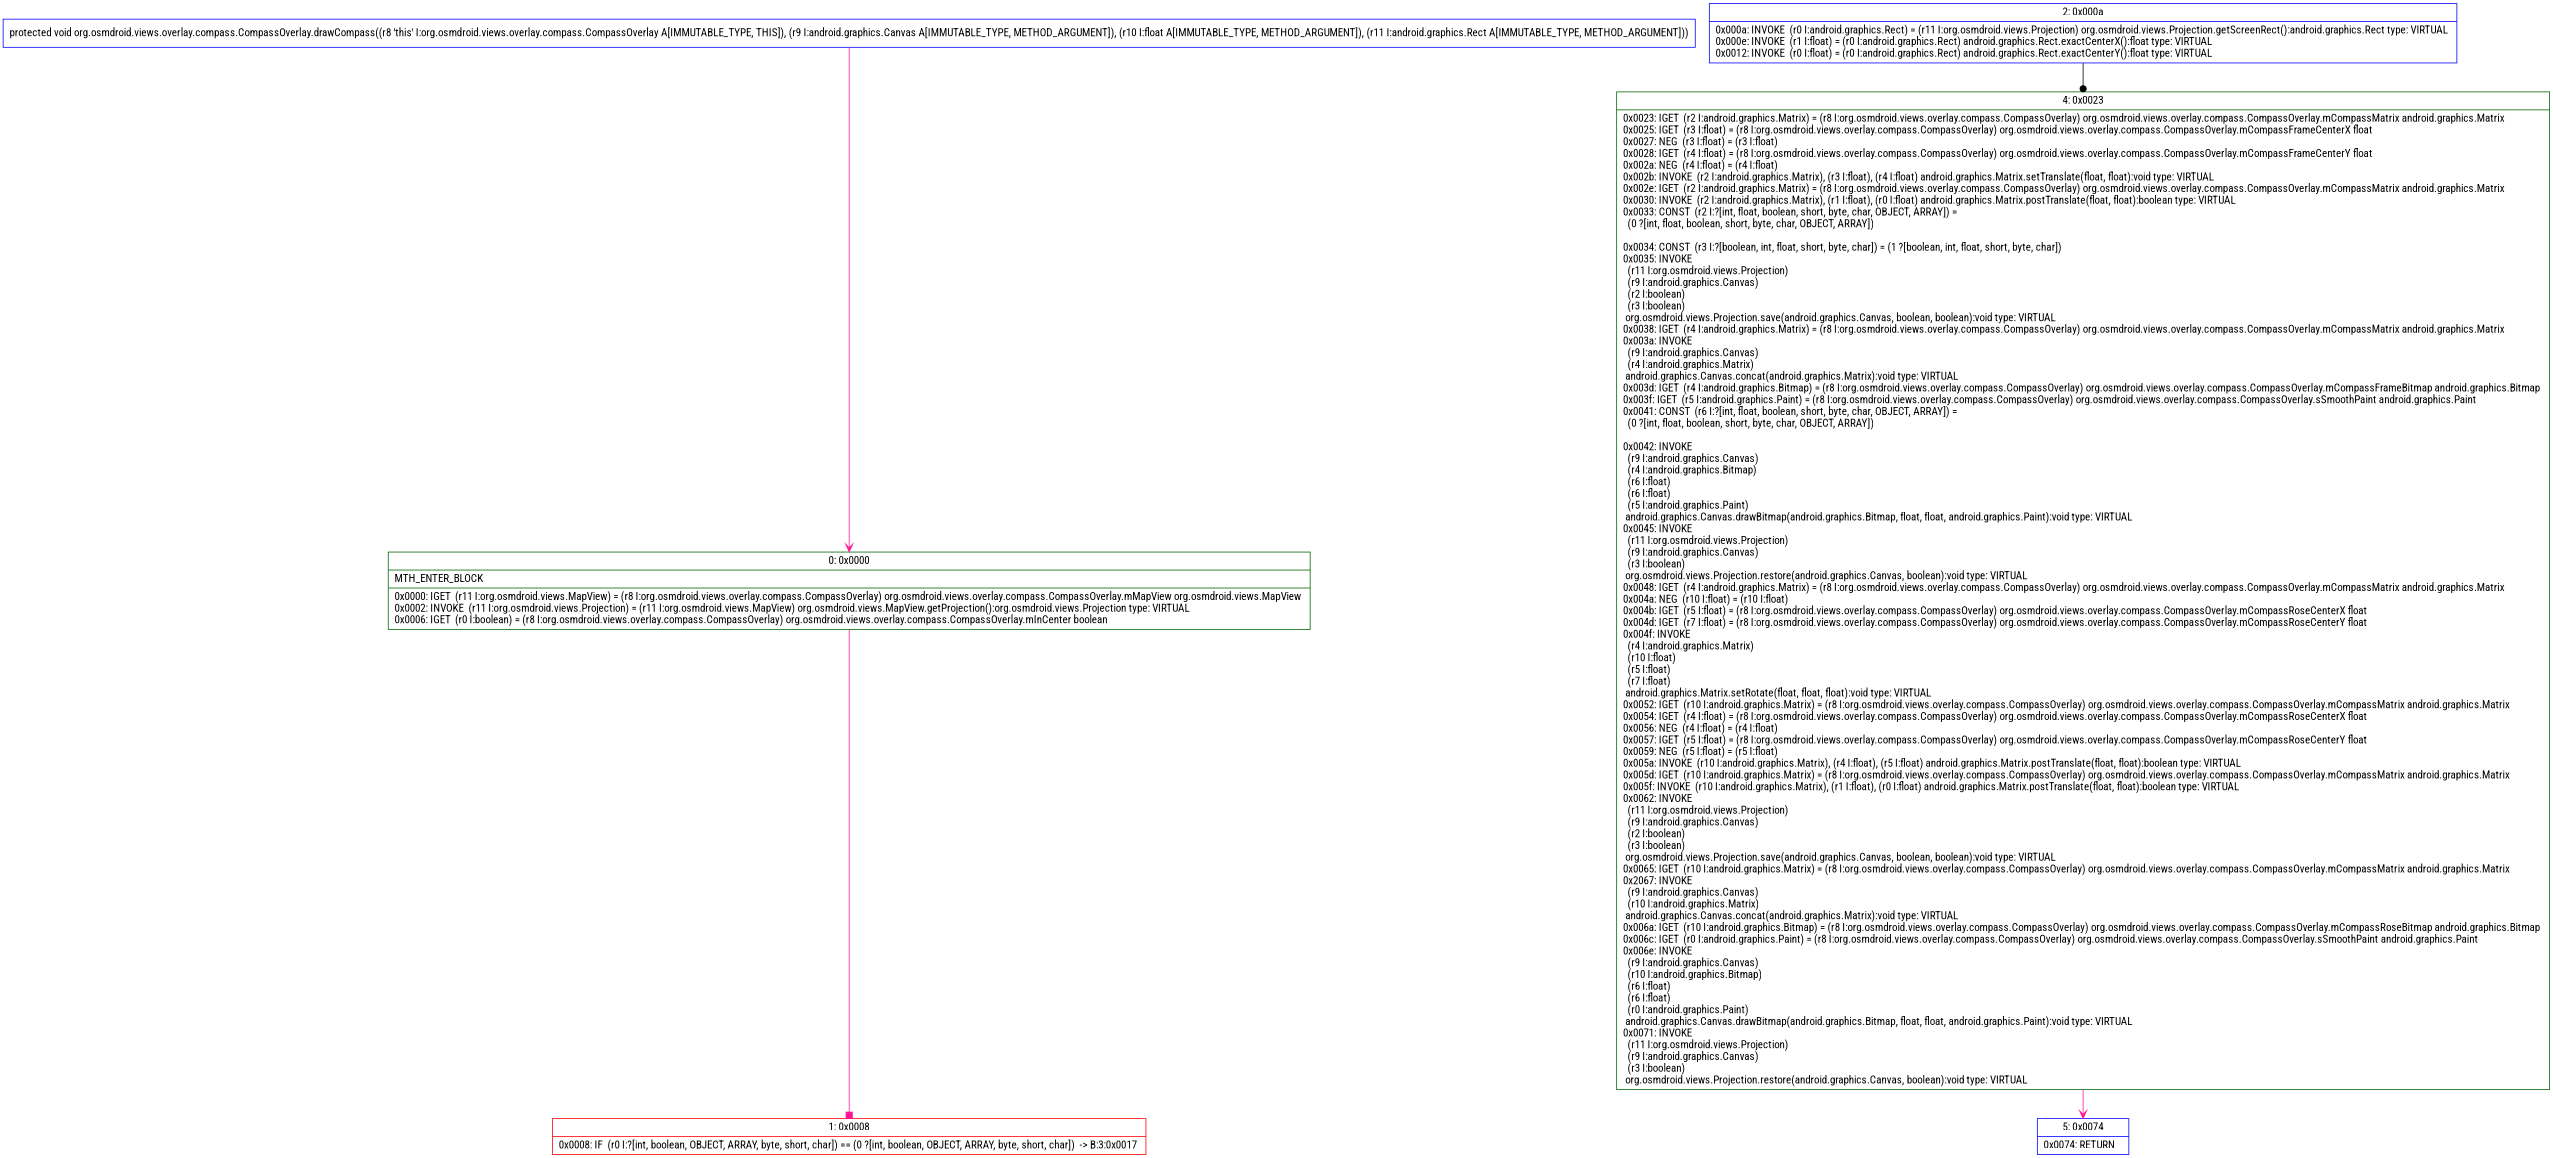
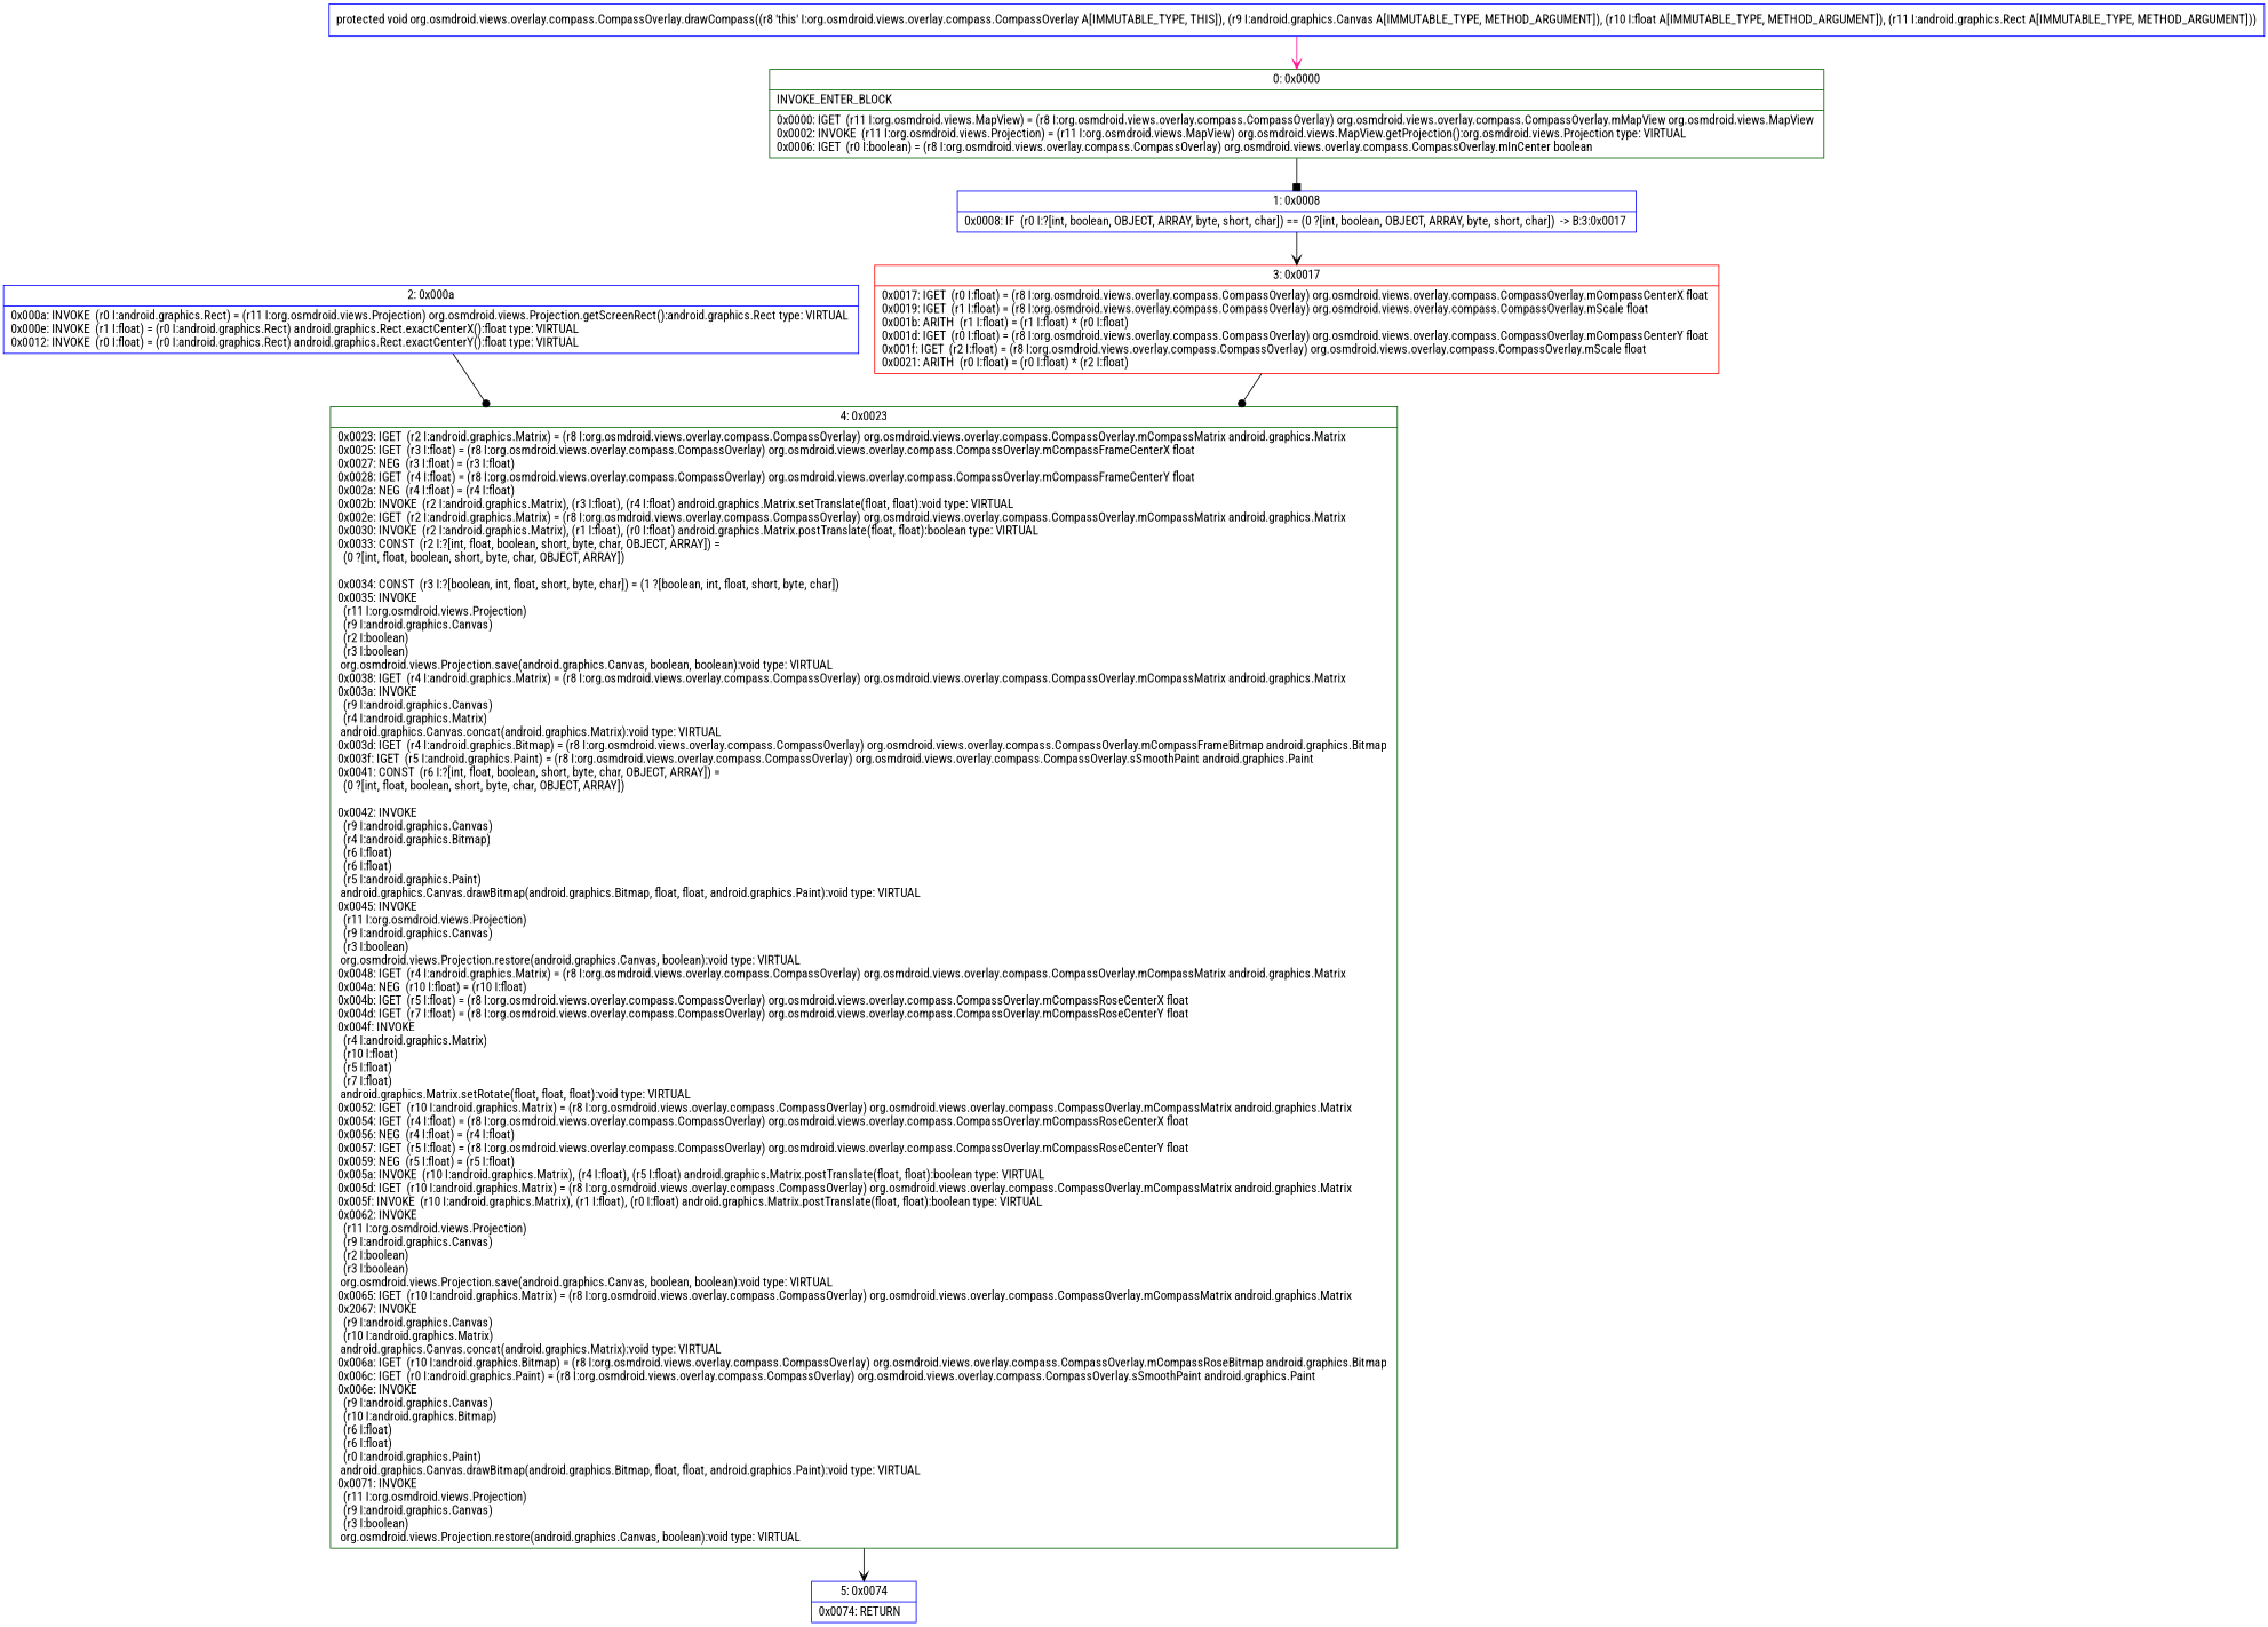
  digraph {
    fontname="Roboto Condensed"
    node [color=blue fontname="Roboto Condensed" shape=record]
    edge [arrowhead=vee color=black fontname="Roboto Condensed"]
-   n1 [color=darkgreen label="{0\:\ 0x0000|MTH_ENTER_BLOCK\l|0x0000: IGET  (r11 I:org.osmdroid.views.MapView) = (r8 I:org.osmdroid.views.overlay.compass.CompassOverlay) org.osmdroid.views.overlay.compass.CompassOverlay.mMapView org.osmdroid.views.MapView \l0x0002: INVOKE  (r11 I:org.osmdroid.views.Projection) = (r11 I:org.osmdroid.views.MapView) org.osmdroid.views.MapView.getProjection():org.osmdroid.views.Projection type: VIRTUAL \l0x0006: IGET  (r0 I:boolean) = (r8 I:org.osmdroid.views.overlay.compass.CompassOverlay) org.osmdroid.views.overlay.compass.CompassOverlay.mInCenter boolean \l}"]
-   n2 [color=red label="{1\:\ 0x0008|0x0008: IF  (r0 I:?[int, boolean, OBJECT, ARRAY, byte, short, char]) == (0 ?[int, boolean, OBJECT, ARRAY, byte, short, char])  \-\> B:3:0x0017 \l}"]
+   n1 [color=darkgreen label="{0\:\ 0x0000|INVOKE_ENTER_BLOCK\l|0x0000: IGET  (r11 I:org.osmdroid.views.MapView) = (r8 I:org.osmdroid.views.overlay.compass.CompassOverlay) org.osmdroid.views.overlay.compass.CompassOverlay.mMapView org.osmdroid.views.MapView \l0x0002: INVOKE  (r11 I:org.osmdroid.views.Projection) = (r11 I:org.osmdroid.views.MapView) org.osmdroid.views.MapView.getProjection():org.osmdroid.views.Projection type: VIRTUAL \l0x0006: IGET  (r0 I:boolean) = (r8 I:org.osmdroid.views.overlay.compass.CompassOverlay) org.osmdroid.views.overlay.compass.CompassOverlay.mInCenter boolean \l}"]
+   n2 [label="{1\:\ 0x0008|0x0008: IF  (r0 I:?[int, boolean, OBJECT, ARRAY, byte, short, char]) == (0 ?[int, boolean, OBJECT, ARRAY, byte, short, char])  \-\> B:3:0x0017 \l}"]
+   n3 [color=red label="{3\:\ 0x0017|0x0017: IGET  (r0 I:float) = (r8 I:org.osmdroid.views.overlay.compass.CompassOverlay) org.osmdroid.views.overlay.compass.CompassOverlay.mCompassCenterX float \l0x0019: IGET  (r1 I:float) = (r8 I:org.osmdroid.views.overlay.compass.CompassOverlay) org.osmdroid.views.overlay.compass.CompassOverlay.mScale float \l0x001b: ARITH  (r1 I:float) = (r1 I:float) * (r0 I:float) \l0x001d: IGET  (r0 I:float) = (r8 I:org.osmdroid.views.overlay.compass.CompassOverlay) org.osmdroid.views.overlay.compass.CompassOverlay.mCompassCenterY float \l0x001f: IGET  (r2 I:float) = (r8 I:org.osmdroid.views.overlay.compass.CompassOverlay) org.osmdroid.views.overlay.compass.CompassOverlay.mScale float \l0x0021: ARITH  (r0 I:float) = (r0 I:float) * (r2 I:float) \l}"]
    n4 [label="{2\:\ 0x000a|0x000a: INVOKE  (r0 I:android.graphics.Rect) = (r11 I:org.osmdroid.views.Projection) org.osmdroid.views.Projection.getScreenRect():android.graphics.Rect type: VIRTUAL \l0x000e: INVOKE  (r1 I:float) = (r0 I:android.graphics.Rect) android.graphics.Rect.exactCenterX():float type: VIRTUAL \l0x0012: INVOKE  (r0 I:float) = (r0 I:android.graphics.Rect) android.graphics.Rect.exactCenterY():float type: VIRTUAL \l}"]
    n5 [color=darkgreen label="{4\:\ 0x0023|0x0023: IGET  (r2 I:android.graphics.Matrix) = (r8 I:org.osmdroid.views.overlay.compass.CompassOverlay) org.osmdroid.views.overlay.compass.CompassOverlay.mCompassMatrix android.graphics.Matrix \l0x0025: IGET  (r3 I:float) = (r8 I:org.osmdroid.views.overlay.compass.CompassOverlay) org.osmdroid.views.overlay.compass.CompassOverlay.mCompassFrameCenterX float \l0x0027: NEG  (r3 I:float) = (r3 I:float) \l0x0028: IGET  (r4 I:float) = (r8 I:org.osmdroid.views.overlay.compass.CompassOverlay) org.osmdroid.views.overlay.compass.CompassOverlay.mCompassFrameCenterY float \l0x002a: NEG  (r4 I:float) = (r4 I:float) \l0x002b: INVOKE  (r2 I:android.graphics.Matrix), (r3 I:float), (r4 I:float) android.graphics.Matrix.setTranslate(float, float):void type: VIRTUAL \l0x002e: IGET  (r2 I:android.graphics.Matrix) = (r8 I:org.osmdroid.views.overlay.compass.CompassOverlay) org.osmdroid.views.overlay.compass.CompassOverlay.mCompassMatrix android.graphics.Matrix \l0x0030: INVOKE  (r2 I:android.graphics.Matrix), (r1 I:float), (r0 I:float) android.graphics.Matrix.postTranslate(float, float):boolean type: VIRTUAL \l0x0033: CONST  (r2 I:?[int, float, boolean, short, byte, char, OBJECT, ARRAY]) = \l  (0 ?[int, float, boolean, short, byte, char, OBJECT, ARRAY])\l \l0x0034: CONST  (r3 I:?[boolean, int, float, short, byte, char]) = (1 ?[boolean, int, float, short, byte, char]) \l0x0035: INVOKE  \l  (r11 I:org.osmdroid.views.Projection)\l  (r9 I:android.graphics.Canvas)\l  (r2 I:boolean)\l  (r3 I:boolean)\l org.osmdroid.views.Projection.save(android.graphics.Canvas, boolean, boolean):void type: VIRTUAL \l0x0038: IGET  (r4 I:android.graphics.Matrix) = (r8 I:org.osmdroid.views.overlay.compass.CompassOverlay) org.osmdroid.views.overlay.compass.CompassOverlay.mCompassMatrix android.graphics.Matrix \l0x003a: INVOKE  \l  (r9 I:android.graphics.Canvas)\l  (r4 I:android.graphics.Matrix)\l android.graphics.Canvas.concat(android.graphics.Matrix):void type: VIRTUAL \l0x003d: IGET  (r4 I:android.graphics.Bitmap) = (r8 I:org.osmdroid.views.overlay.compass.CompassOverlay) org.osmdroid.views.overlay.compass.CompassOverlay.mCompassFrameBitmap android.graphics.Bitmap \l0x003f: IGET  (r5 I:android.graphics.Paint) = (r8 I:org.osmdroid.views.overlay.compass.CompassOverlay) org.osmdroid.views.overlay.compass.CompassOverlay.sSmoothPaint android.graphics.Paint \l0x0041: CONST  (r6 I:?[int, float, boolean, short, byte, char, OBJECT, ARRAY]) = \l  (0 ?[int, float, boolean, short, byte, char, OBJECT, ARRAY])\l \l0x0042: INVOKE  \l  (r9 I:android.graphics.Canvas)\l  (r4 I:android.graphics.Bitmap)\l  (r6 I:float)\l  (r6 I:float)\l  (r5 I:android.graphics.Paint)\l android.graphics.Canvas.drawBitmap(android.graphics.Bitmap, float, float, android.graphics.Paint):void type: VIRTUAL \l0x0045: INVOKE  \l  (r11 I:org.osmdroid.views.Projection)\l  (r9 I:android.graphics.Canvas)\l  (r3 I:boolean)\l org.osmdroid.views.Projection.restore(android.graphics.Canvas, boolean):void type: VIRTUAL \l0x0048: IGET  (r4 I:android.graphics.Matrix) = (r8 I:org.osmdroid.views.overlay.compass.CompassOverlay) org.osmdroid.views.overlay.compass.CompassOverlay.mCompassMatrix android.graphics.Matrix \l0x004a: NEG  (r10 I:float) = (r10 I:float) \l0x004b: IGET  (r5 I:float) = (r8 I:org.osmdroid.views.overlay.compass.CompassOverlay) org.osmdroid.views.overlay.compass.CompassOverlay.mCompassRoseCenterX float \l0x004d: IGET  (r7 I:float) = (r8 I:org.osmdroid.views.overlay.compass.CompassOverlay) org.osmdroid.views.overlay.compass.CompassOverlay.mCompassRoseCenterY float \l0x004f: INVOKE  \l  (r4 I:android.graphics.Matrix)\l  (r10 I:float)\l  (r5 I:float)\l  (r7 I:float)\l android.graphics.Matrix.setRotate(float, float, float):void type: VIRTUAL \l0x0052: IGET  (r10 I:android.graphics.Matrix) = (r8 I:org.osmdroid.views.overlay.compass.CompassOverlay) org.osmdroid.views.overlay.compass.CompassOverlay.mCompassMatrix android.graphics.Matrix \l0x0054: IGET  (r4 I:float) = (r8 I:org.osmdroid.views.overlay.compass.CompassOverlay) org.osmdroid.views.overlay.compass.CompassOverlay.mCompassRoseCenterX float \l0x0056: NEG  (r4 I:float) = (r4 I:float) \l0x0057: IGET  (r5 I:float) = (r8 I:org.osmdroid.views.overlay.compass.CompassOverlay) org.osmdroid.views.overlay.compass.CompassOverlay.mCompassRoseCenterY float \l0x0059: NEG  (r5 I:float) = (r5 I:float) \l0x005a: INVOKE  (r10 I:android.graphics.Matrix), (r4 I:float), (r5 I:float) android.graphics.Matrix.postTranslate(float, float):boolean type: VIRTUAL \l0x005d: IGET  (r10 I:android.graphics.Matrix) = (r8 I:org.osmdroid.views.overlay.compass.CompassOverlay) org.osmdroid.views.overlay.compass.CompassOverlay.mCompassMatrix android.graphics.Matrix \l0x005f: INVOKE  (r10 I:android.graphics.Matrix), (r1 I:float), (r0 I:float) android.graphics.Matrix.postTranslate(float, float):boolean type: VIRTUAL \l0x0062: INVOKE  \l  (r11 I:org.osmdroid.views.Projection)\l  (r9 I:android.graphics.Canvas)\l  (r2 I:boolean)\l  (r3 I:boolean)\l org.osmdroid.views.Projection.save(android.graphics.Canvas, boolean, boolean):void type: VIRTUAL \l0x0065: IGET  (r10 I:android.graphics.Matrix) = (r8 I:org.osmdroid.views.overlay.compass.CompassOverlay) org.osmdroid.views.overlay.compass.CompassOverlay.mCompassMatrix android.graphics.Matrix \l0x2067: INVOKE  \l  (r9 I:android.graphics.Canvas)\l  (r10 I:android.graphics.Matrix)\l android.graphics.Canvas.concat(android.graphics.Matrix):void type: VIRTUAL \l0x006a: IGET  (r10 I:android.graphics.Bitmap) = (r8 I:org.osmdroid.views.overlay.compass.CompassOverlay) org.osmdroid.views.overlay.compass.CompassOverlay.mCompassRoseBitmap android.graphics.Bitmap \l0x006c: IGET  (r0 I:android.graphics.Paint) = (r8 I:org.osmdroid.views.overlay.compass.CompassOverlay) org.osmdroid.views.overlay.compass.CompassOverlay.sSmoothPaint android.graphics.Paint \l0x006e: INVOKE  \l  (r9 I:android.graphics.Canvas)\l  (r10 I:android.graphics.Bitmap)\l  (r6 I:float)\l  (r6 I:float)\l  (r0 I:android.graphics.Paint)\l android.graphics.Canvas.drawBitmap(android.graphics.Bitmap, float, float, android.graphics.Paint):void type: VIRTUAL \l0x0071: INVOKE  \l  (r11 I:org.osmdroid.views.Projection)\l  (r9 I:android.graphics.Canvas)\l  (r3 I:boolean)\l org.osmdroid.views.Projection.restore(android.graphics.Canvas, boolean):void type: VIRTUAL \l}"]
    n6 [label="{5\:\ 0x0074|0x0074: RETURN   \l}"]
    n7 [label="{protected void org.osmdroid.views.overlay.compass.CompassOverlay.drawCompass((r8 'this' I:org.osmdroid.views.overlay.compass.CompassOverlay A[IMMUTABLE_TYPE, THIS]), (r9 I:android.graphics.Canvas A[IMMUTABLE_TYPE, METHOD_ARGUMENT]), (r10 I:float A[IMMUTABLE_TYPE, METHOD_ARGUMENT]), (r11 I:android.graphics.Rect A[IMMUTABLE_TYPE, METHOD_ARGUMENT])) }"]
-   n1 -> n2 [arrowhead=box color=deeppink]
+   n1 -> n2 [arrowhead=box]
+   n2 -> n3
+   n3 -> n5 [arrowhead=dot]
    n4 -> n5 [arrowhead=dot]
-   n5 -> n6 [color=deeppink]
+   n5 -> n6
    n7 -> n1 [color=deeppink]
  }
